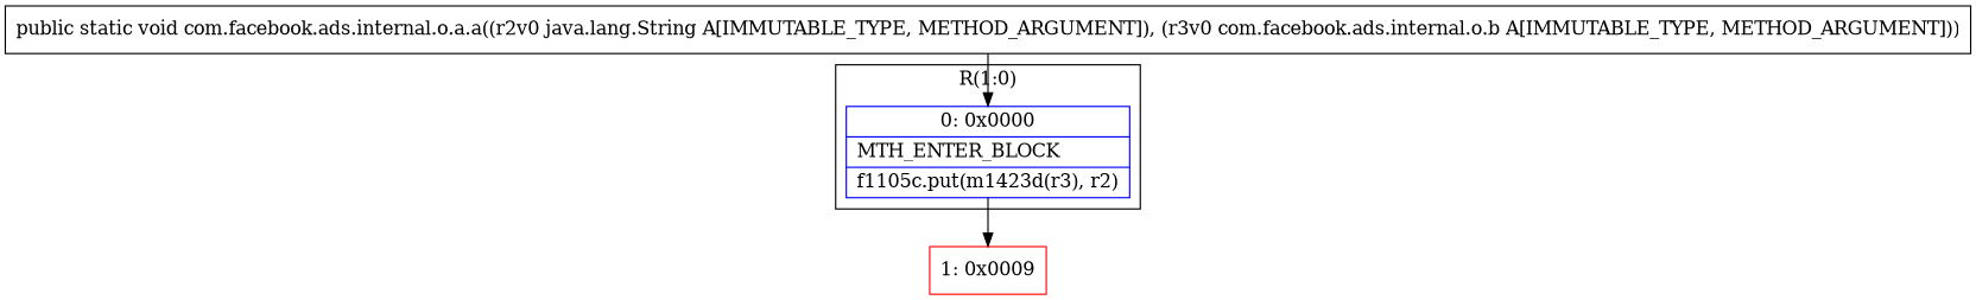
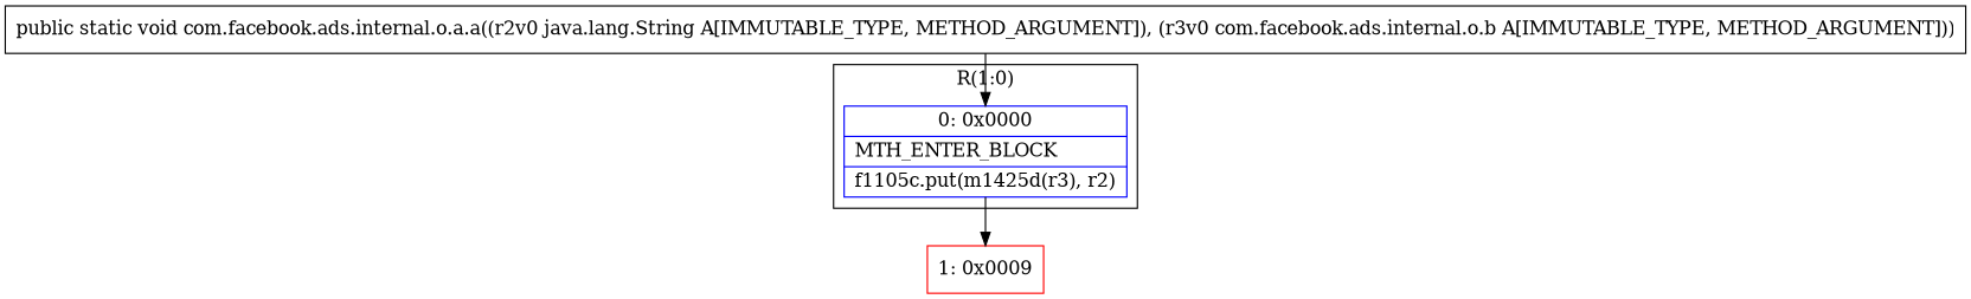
  digraph {
    node [shape=record]
-   n1 [color=blue label="{0\:\ 0x0000|MTH_ENTER_BLOCK\l|f1105c.put(m1423d(r3), r2)\l}"]
+   n1 [color=blue label="{0\:\ 0x0000|MTH_ENTER_BLOCK\l|f1105c.put(m1425d(r3), r2)\l}"]
    n2 [color=red label="{1\:\ 0x0009}"]
    n3 [label="{public static void com.facebook.ads.internal.o.a.a((r2v0 java.lang.String A[IMMUTABLE_TYPE, METHOD_ARGUMENT]), (r3v0 com.facebook.ads.internal.o.b A[IMMUTABLE_TYPE, METHOD_ARGUMENT])) }"]
    subgraph cluster_1 {
      label="R(1:0)"
      n1
    }
    n1 -> n2
    n3 -> n1
  }
